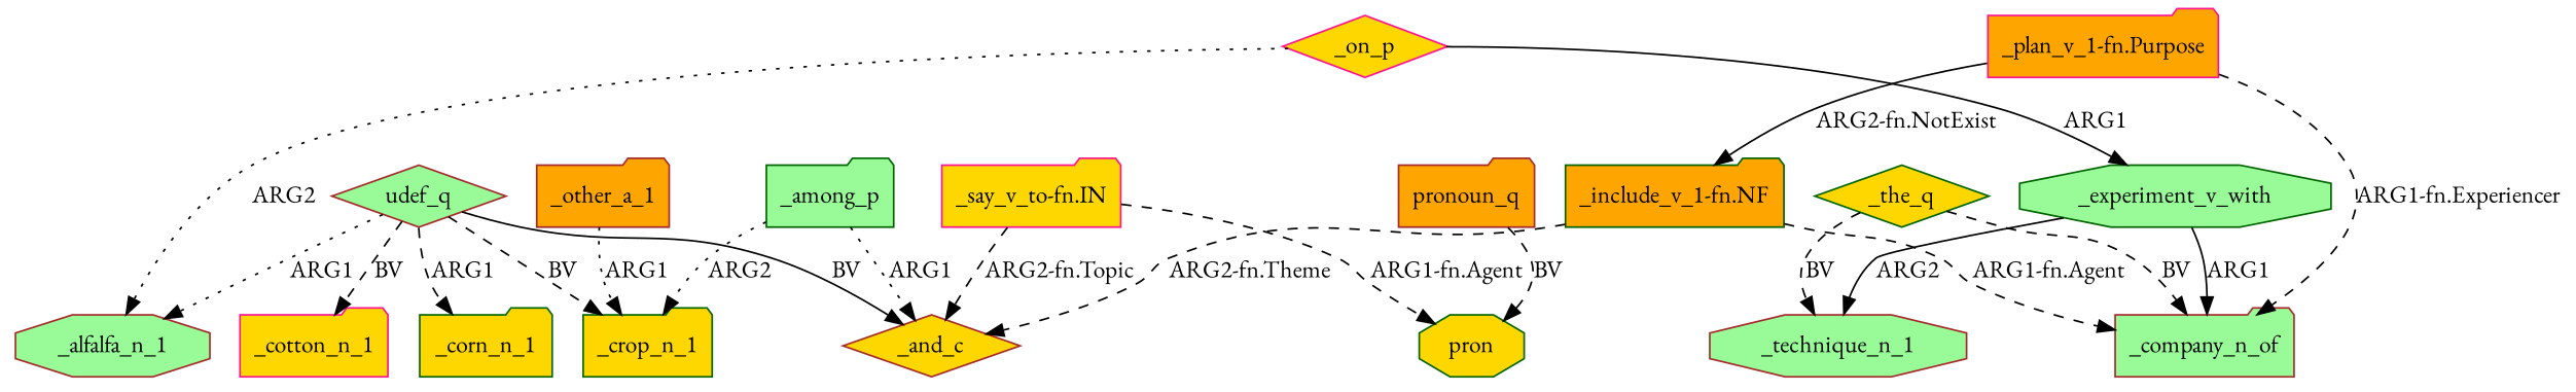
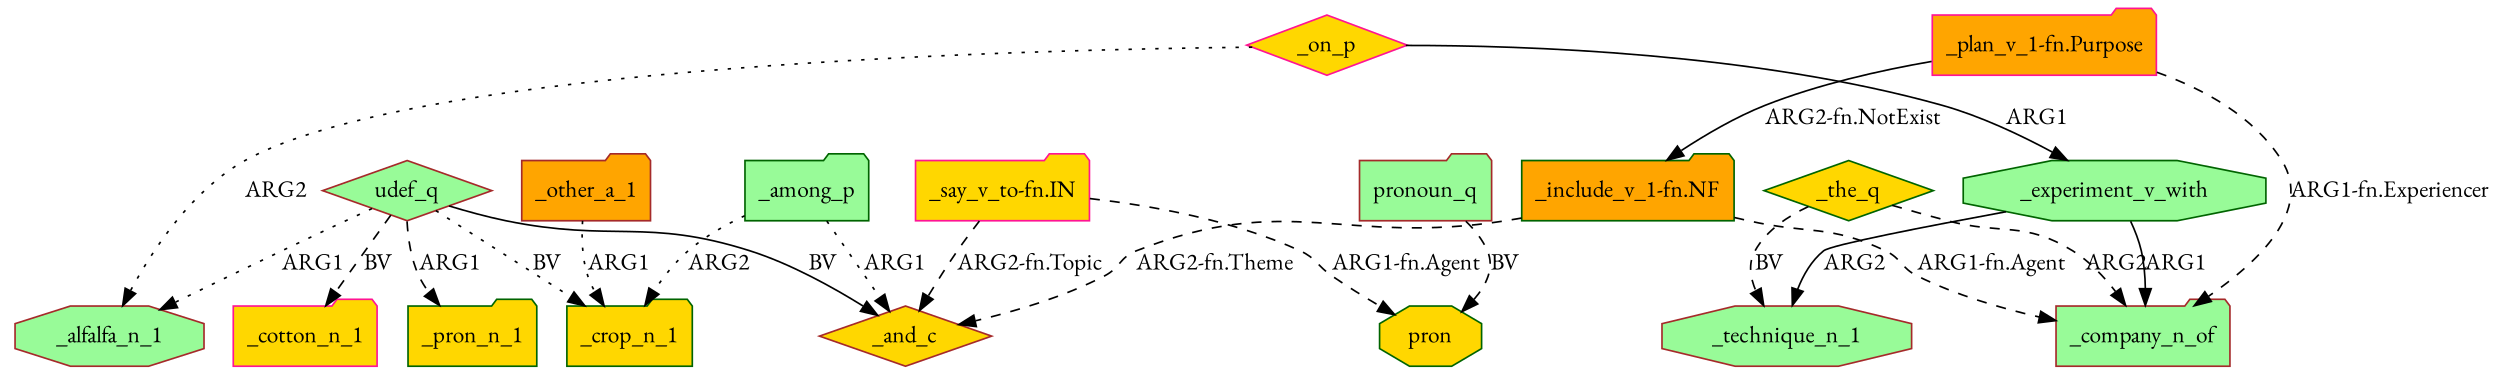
  digraph {
    fontname="EB Garamond"
    node [color=darkgreen fillcolor=gold fontname="EB Garamond" shape=folder style=filled]
    edge [fontname="EB Garamond" style=dashed]
    _experiment_v_with [fillcolor=palegreen shape=octagon]
    _company_n_of [color=brown fillcolor=palegreen]
    _technique_n_1 [color=brown fillcolor=palegreen shape=octagon]
    _on_p [color=deeppink shape=diamond]
    _alfalfa_n_1 [color=brown fillcolor=palegreen shape=octagon]
    "_include_v_1-fn.NF" [fillcolor=orange]
    _and_c [color=brown shape=diamond]
    udef_q [color=brown fillcolor=palegreen shape=diamond]
    _cotton_n_1 [color=deeppink]
    _crop_n_1
-   _corn_n_1
+   _corn_n_1 [label=_pron_n_1]
    _the_q [shape=diamond]
    _among_p [fillcolor=palegreen]
    "_plan_v_1-fn.Purpose" [color=deeppink fillcolor=orange]
-   pronoun_q [color=brown fillcolor=orange]
+   pronoun_q [color=brown fillcolor=palegreen]
    pron [shape=octagon]
    _other_a_1 [color=brown fillcolor=orange]
    "_say_v_to-fn.IN" [color=deeppink]
    _experiment_v_with -> _company_n_of [label=ARG1 style=solid]
    _experiment_v_with -> _technique_n_1 [label=ARG2 style=solid]
    _on_p -> _experiment_v_with [label=ARG1 style=solid]
    _on_p -> _alfalfa_n_1 [label=ARG2 style=dotted]
    "_include_v_1-fn.NF" -> _company_n_of [label="ARG1-fn.Agent"]
    "_include_v_1-fn.NF" -> _and_c [label="ARG2-fn.Theme"]
    udef_q -> _alfalfa_n_1 [label=ARG1 style=dotted]
    udef_q -> _and_c [label=BV style=solid]
    udef_q -> _cotton_n_1 [label=BV]
-   udef_q -> _crop_n_1 [label=BV]
+   udef_q -> _crop_n_1 [label=BV style=dotted]
    udef_q -> _corn_n_1 [label=ARG1]
-   _the_q -> _company_n_of [label=BV]
+   _the_q -> _company_n_of [label=ARG2]
    _the_q -> _technique_n_1 [label=BV]
    _among_p -> _and_c [label=ARG1 style=dotted]
    _among_p -> _crop_n_1 [label=ARG2 style=dotted]
    "_plan_v_1-fn.Purpose" -> _company_n_of [label="ARG1-fn.Experiencer"]
    "_plan_v_1-fn.Purpose" -> "_include_v_1-fn.NF" [label="ARG2-fn.NotExist" style=solid]
    pronoun_q -> pron [label=BV]
    _other_a_1 -> _crop_n_1 [label=ARG1 style=dotted]
    "_say_v_to-fn.IN" -> _and_c [label="ARG2-fn.Topic"]
    "_say_v_to-fn.IN" -> pron [label="ARG1-fn.Agent"]
  }
